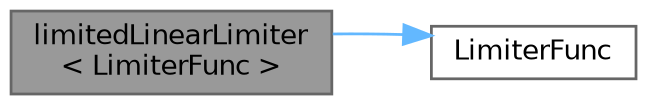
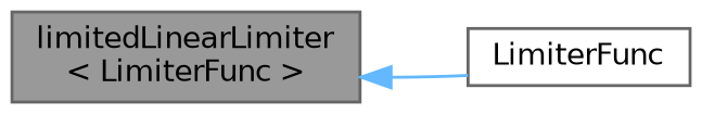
  digraph {
    rankdir=LR
    fontname="DejaVu Sans"
    node [color=gray40 fontname="DejaVu Sans" fontsize=10 shape=box style=filled]
    n1 [fillcolor=grey60 fontcolor=black height=0.2 label="limitedLinearLimiter\l\< LimiterFunc \>" width=0.4]
    n2 [fillcolor=white height=0.2 label=LimiterFunc width=0.4]
-   n2 -> n1 [color=steelblue1 dir=back fontname="DejaVu Sans" fontsize=10 labelfontname=Helvetica labelfontsize=10 style=solid]
+   n1 -> n2 [color=steelblue1 dir=back fontname="DejaVu Sans" fontsize=10 labelfontname=Helvetica labelfontsize=10 style=solid]
  }
